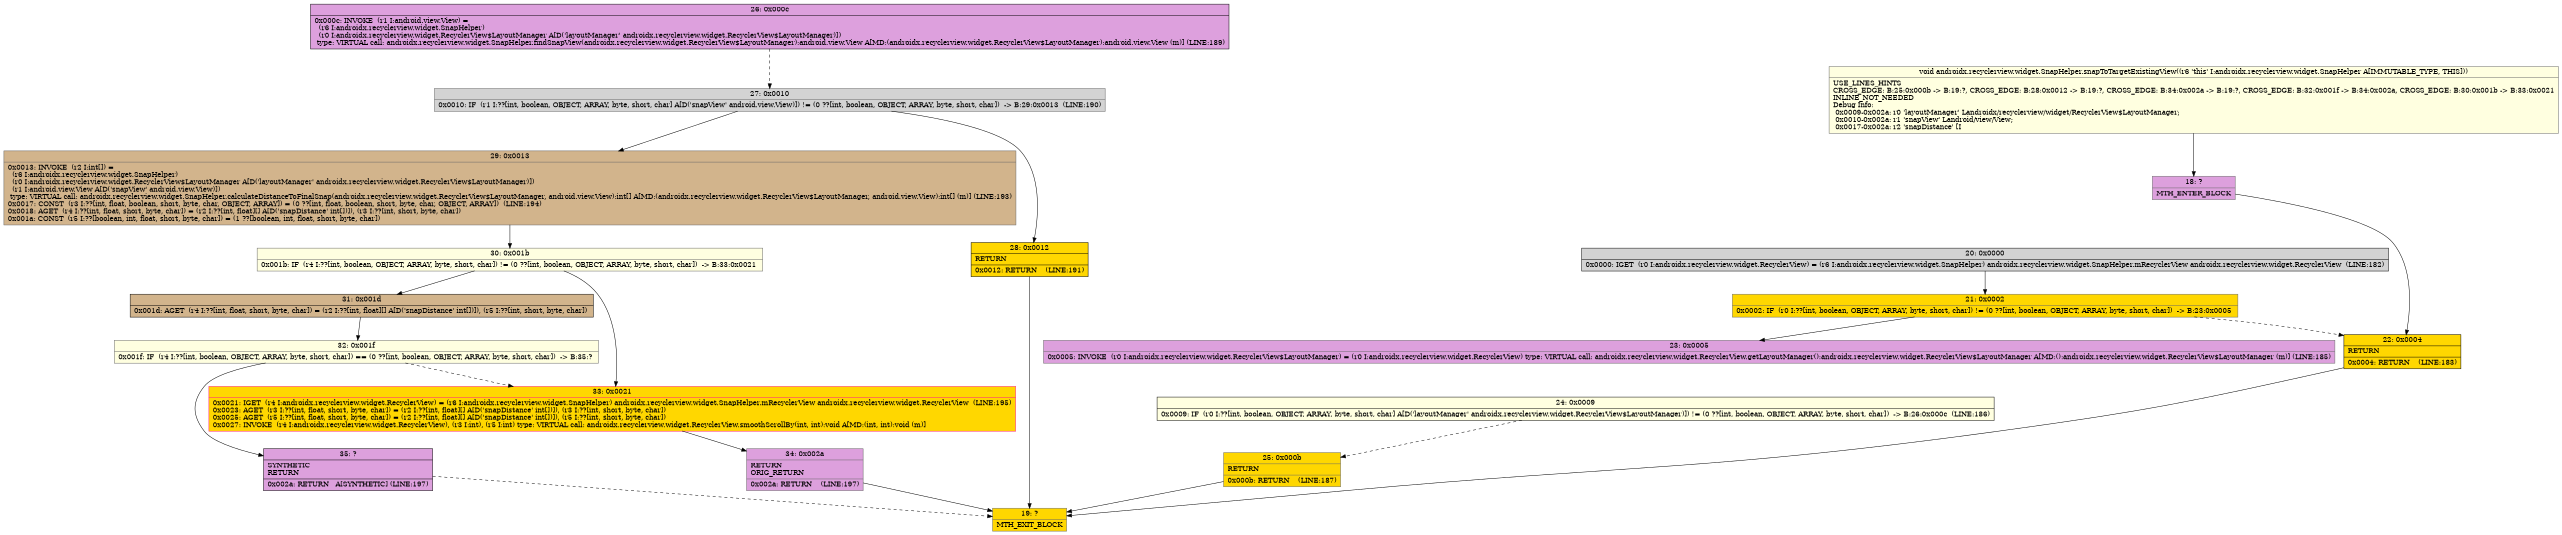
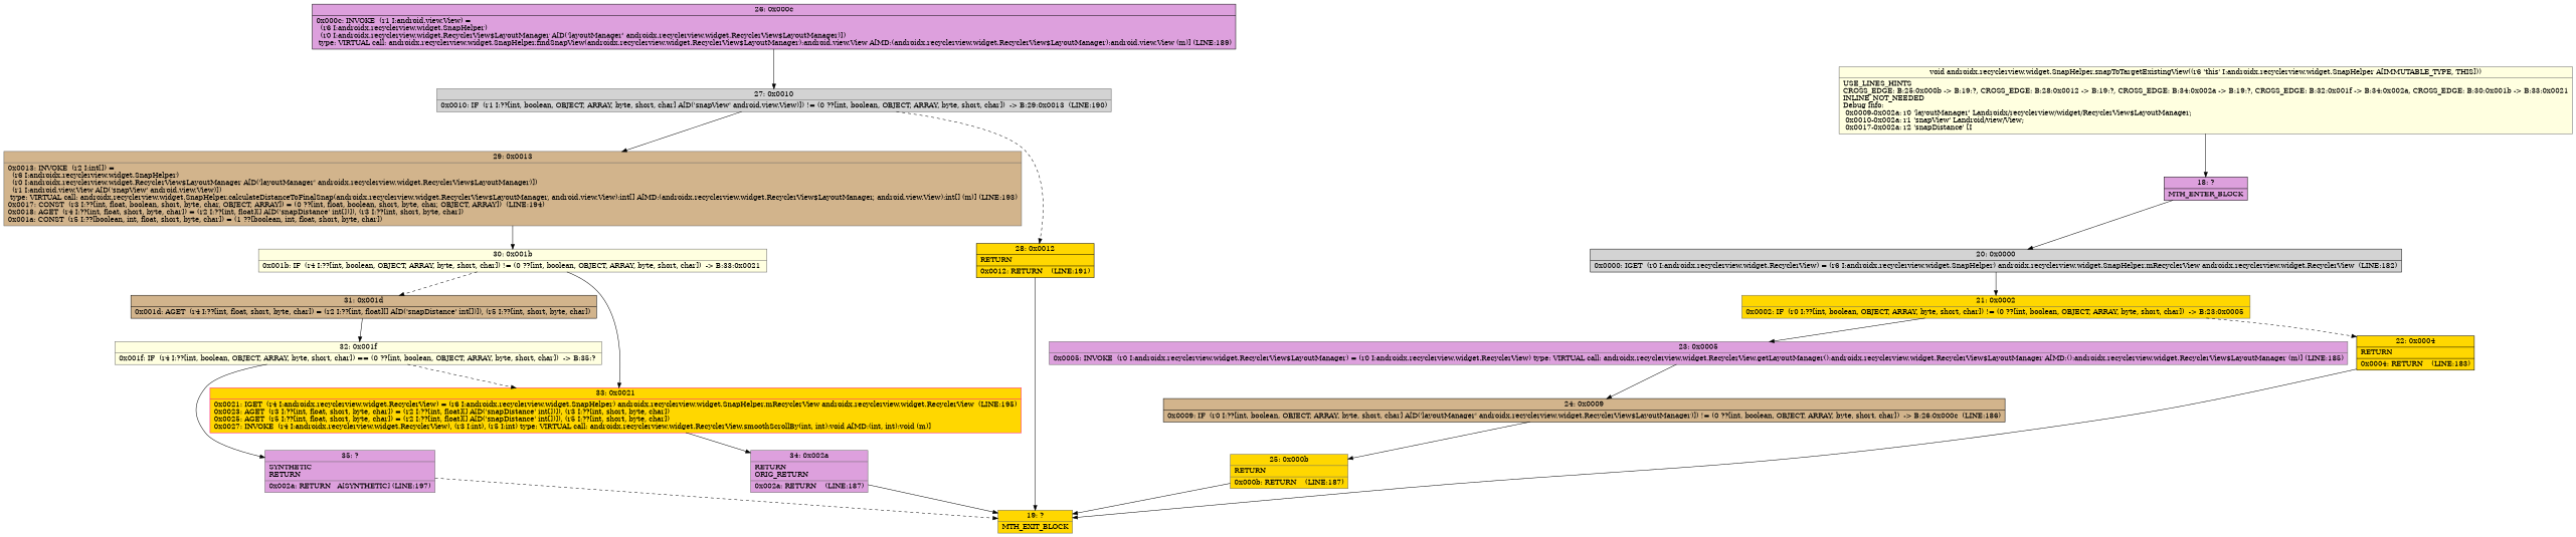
  digraph {
    node [color=gray40 fillcolor=gold shape=record style=filled]
-   n1 [fillcolor=plum label="{18\:\ ?|MTH_ENTER_BLOCK\l}"]
+   n1 [color=black fillcolor=plum label="{18\:\ ?|MTH_ENTER_BLOCK\l}"]
    n2 [color=black fillcolor=lightgrey label="{20\:\ 0x0000|0x0000: IGET  (r0 I:androidx.recyclerview.widget.RecyclerView) = (r6 I:androidx.recyclerview.widget.SnapHelper) androidx.recyclerview.widget.SnapHelper.mRecyclerView androidx.recyclerview.widget.RecyclerView  (LINE:182)\l}"]
    n3 [label="{21\:\ 0x0002|0x0002: IF  (r0 I:??[int, boolean, OBJECT, ARRAY, byte, short, char]) != (0 ??[int, boolean, OBJECT, ARRAY, byte, short, char])  \-\> B:23:0x0005 \l}"]
    n4 [color=black label="{22\:\ 0x0004|RETURN\l|0x0004: RETURN    (LINE:183)\l}"]
    n5 [fillcolor=plum label="{23\:\ 0x0005|0x0005: INVOKE  (r0 I:androidx.recyclerview.widget.RecyclerView$LayoutManager) = (r0 I:androidx.recyclerview.widget.RecyclerView) type: VIRTUAL call: androidx.recyclerview.widget.RecyclerView.getLayoutManager():androidx.recyclerview.widget.RecyclerView$LayoutManager A[MD:():androidx.recyclerview.widget.RecyclerView$LayoutManager (m)] (LINE:185)\l}"]
    n6 [label="{19\:\ ?|MTH_EXIT_BLOCK\l}"]
-   n7 [color=black fillcolor=lightyellow label="{24\:\ 0x0009|0x0009: IF  (r0 I:??[int, boolean, OBJECT, ARRAY, byte, short, char] A[D('layoutManager' androidx.recyclerview.widget.RecyclerView$LayoutManager)]) != (0 ??[int, boolean, OBJECT, ARRAY, byte, short, char])  \-\> B:26:0x000c  (LINE:186)\l}"]
+   n7 [color=black fillcolor=tan label="{24\:\ 0x0009|0x0009: IF  (r0 I:??[int, boolean, OBJECT, ARRAY, byte, short, char] A[D('layoutManager' androidx.recyclerview.widget.RecyclerView$LayoutManager)]) != (0 ??[int, boolean, OBJECT, ARRAY, byte, short, char])  \-\> B:26:0x000c  (LINE:186)\l}"]
    n8 [label="{25\:\ 0x000b|RETURN\l|0x000b: RETURN    (LINE:187)\l}"]
    n9 [color=black fillcolor=plum label="{26\:\ 0x000c|0x000c: INVOKE  (r1 I:android.view.View) = \l  (r6 I:androidx.recyclerview.widget.SnapHelper)\l  (r0 I:androidx.recyclerview.widget.RecyclerView$LayoutManager A[D('layoutManager' androidx.recyclerview.widget.RecyclerView$LayoutManager)])\l type: VIRTUAL call: androidx.recyclerview.widget.SnapHelper.findSnapView(androidx.recyclerview.widget.RecyclerView$LayoutManager):android.view.View A[MD:(androidx.recyclerview.widget.RecyclerView$LayoutManager):android.view.View (m)] (LINE:189)\l}"]
    n10 [fillcolor=lightgrey label="{27\:\ 0x0010|0x0010: IF  (r1 I:??[int, boolean, OBJECT, ARRAY, byte, short, char] A[D('snapView' android.view.View)]) != (0 ??[int, boolean, OBJECT, ARRAY, byte, short, char])  \-\> B:29:0x0013  (LINE:190)\l}"]
    n11 [color=black label="{28\:\ 0x0012|RETURN\l|0x0012: RETURN    (LINE:191)\l}"]
    n12 [fillcolor=tan label="{29\:\ 0x0013|0x0013: INVOKE  (r2 I:int[]) = \l  (r6 I:androidx.recyclerview.widget.SnapHelper)\l  (r0 I:androidx.recyclerview.widget.RecyclerView$LayoutManager A[D('layoutManager' androidx.recyclerview.widget.RecyclerView$LayoutManager)])\l  (r1 I:android.view.View A[D('snapView' android.view.View)])\l type: VIRTUAL call: androidx.recyclerview.widget.SnapHelper.calculateDistanceToFinalSnap(androidx.recyclerview.widget.RecyclerView$LayoutManager, android.view.View):int[] A[MD:(androidx.recyclerview.widget.RecyclerView$LayoutManager, android.view.View):int[] (m)] (LINE:193)\l0x0017: CONST  (r3 I:??[int, float, boolean, short, byte, char, OBJECT, ARRAY]) = (0 ??[int, float, boolean, short, byte, char, OBJECT, ARRAY])  (LINE:194)\l0x0018: AGET  (r4 I:??[int, float, short, byte, char]) = (r2 I:??[int, float][] A[D('snapDistance' int[])]), (r3 I:??[int, short, byte, char]) \l0x001a: CONST  (r5 I:??[boolean, int, float, short, byte, char]) = (1 ??[boolean, int, float, short, byte, char]) \l}"]
    n13 [fillcolor=lightyellow label="{30\:\ 0x001b|0x001b: IF  (r4 I:??[int, boolean, OBJECT, ARRAY, byte, short, char]) != (0 ??[int, boolean, OBJECT, ARRAY, byte, short, char])  \-\> B:33:0x0021 \l}"]
    n14 [color=black fillcolor=tan label="{31\:\ 0x001d|0x001d: AGET  (r4 I:??[int, float, short, byte, char]) = (r2 I:??[int, float][] A[D('snapDistance' int[])]), (r5 I:??[int, short, byte, char]) \l}"]
    n15 [color=deeppink label="{33\:\ 0x0021|0x0021: IGET  (r4 I:androidx.recyclerview.widget.RecyclerView) = (r6 I:androidx.recyclerview.widget.SnapHelper) androidx.recyclerview.widget.SnapHelper.mRecyclerView androidx.recyclerview.widget.RecyclerView  (LINE:195)\l0x0023: AGET  (r3 I:??[int, float, short, byte, char]) = (r2 I:??[int, float][] A[D('snapDistance' int[])]), (r3 I:??[int, short, byte, char]) \l0x0025: AGET  (r5 I:??[int, float, short, byte, char]) = (r2 I:??[int, float][] A[D('snapDistance' int[])]), (r5 I:??[int, short, byte, char]) \l0x0027: INVOKE  (r4 I:androidx.recyclerview.widget.RecyclerView), (r3 I:int), (r5 I:int) type: VIRTUAL call: androidx.recyclerview.widget.RecyclerView.smoothScrollBy(int, int):void A[MD:(int, int):void (m)]\l}"]
    n16 [fillcolor=lightyellow label="{32\:\ 0x001f|0x001f: IF  (r4 I:??[int, boolean, OBJECT, ARRAY, byte, short, char]) == (0 ??[int, boolean, OBJECT, ARRAY, byte, short, char])  \-\> B:35:? \l}"]
-   n17 [fillcolor=plum label="{34\:\ 0x002a|RETURN\lORIG_RETURN\l|0x002a: RETURN    (LINE:197)\l}"]
-   n18 [color=black fillcolor=plum label="{35\:\ ?|SYNTHETIC\lRETURN\l|0x002a: RETURN   A[SYNTHETIC] (LINE:197)\l}"]
+   n17 [fillcolor=plum label="{34\:\ 0x002a|RETURN\lORIG_RETURN\l|0x002a: RETURN    (LINE:187)\l}"]
+   n18 [fillcolor=plum label="{35\:\ ?|SYNTHETIC\lRETURN\l|0x002a: RETURN   A[SYNTHETIC] (LINE:197)\l}"]
    n19 [fillcolor=lightyellow label="{void androidx.recyclerview.widget.SnapHelper.snapToTargetExistingView((r6 'this' I:androidx.recyclerview.widget.SnapHelper A[IMMUTABLE_TYPE, THIS]))  | USE_LINES_HINTS\lCROSS_EDGE: B:25:0x000b \-\> B:19:?, CROSS_EDGE: B:28:0x0012 \-\> B:19:?, CROSS_EDGE: B:34:0x002a \-\> B:19:?, CROSS_EDGE: B:32:0x001f \-\> B:34:0x002a, CROSS_EDGE: B:30:0x001b \-\> B:33:0x0021\lINLINE_NOT_NEEDED\lDebug Info:\l  0x0009\-0x002a: r0 'layoutManager' Landroidx\/recyclerview\/widget\/RecyclerView$LayoutManager;\l  0x0010\-0x002a: r1 'snapView' Landroid\/view\/View;\l  0x0017\-0x002a: r2 'snapDistance' [I\l}"]
-   n1 -> n4
+   n1 -> n2
    n2 -> n3
    n3 -> n4 [style=dashed]
    n3 -> n5
    n4 -> n6
-   n7 -> n8 [style=dashed]
+   n5 -> n7
+   n7 -> n8 [style=solid]
    n8 -> n6
-   n9 -> n10 [style=dashed]
-   n10 -> n11 [style=solid]
+   n9 -> n10
+   n10 -> n11 [style=dashed]
    n10 -> n12
    n11 -> n6
    n12 -> n13
-   n13 -> n14 [style=solid]
+   n13 -> n14 [style=dashed]
    n13 -> n15
    n14 -> n16
    n15 -> n17
    n16 -> n15 [style=dashed]
    n16 -> n18
    n17 -> n6
    n18 -> n6 [style=dashed]
    n19 -> n1
  }
